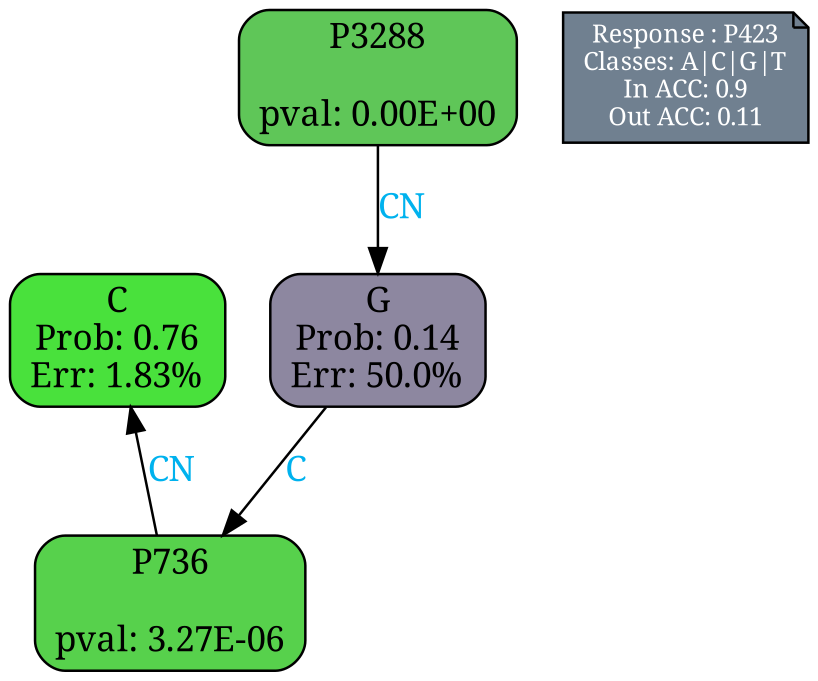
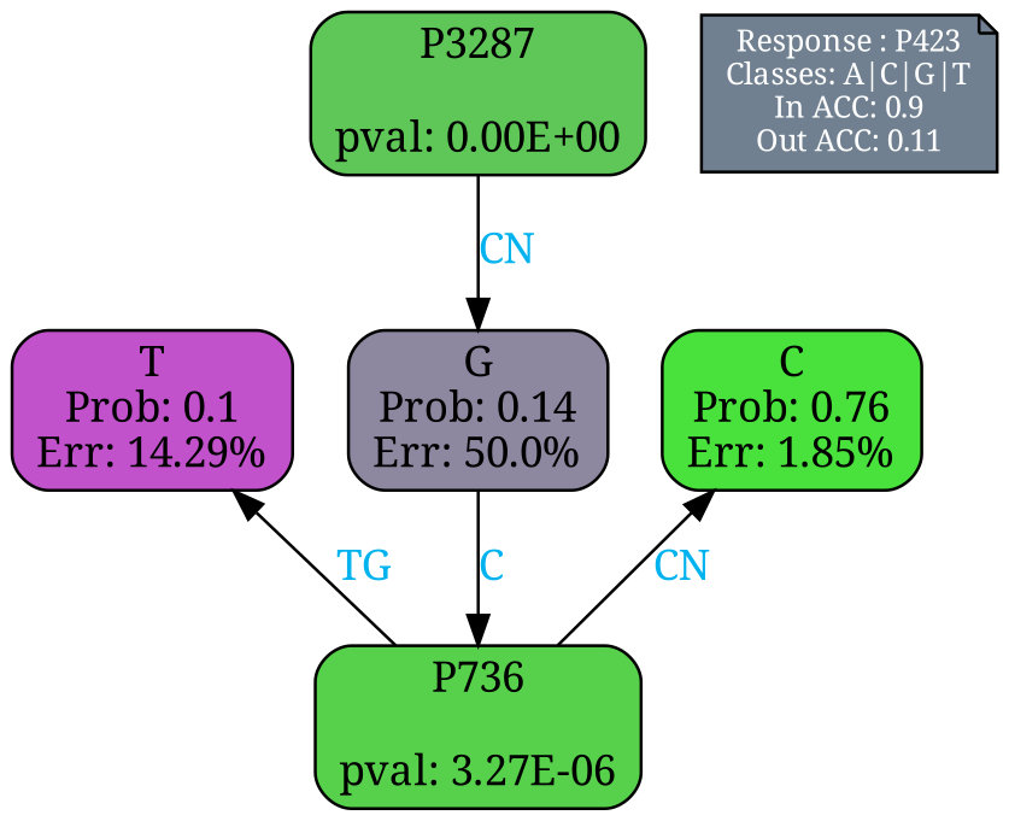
  digraph {
    fontname="Noto Serif"
    ranksep=equally
    splines=polylines
    node [color=black fontname="Noto Serif" shape=box style="filled, rounded"]
    edge [fontcolor=deepskyblue2 fontname="Noto Serif"]
-   n2 [fillcolor="#49e13c" label="C\nProb: 0.76\nErr: 1.83%"]
+   n1 [fillcolor="#c251cc" label="T\nProb: 0.1\nErr: 14.29%"]
+   n2 [fillcolor="#49e13c" label="C\nProb: 0.76\nErr: 1.85%"]
    n3 [fillcolor="#8d87a0" label="G\nProb: 0.14\nErr: 50.0%"]
    n4 [align=left fillcolor=slategray fontcolor=white fontsize=10 label="Response : P423\nClasses: A|C|G|T\nIn ACC: 0.9\nOut ACC: 0.11\n" shape=note style=filled]
-   n5 [fillcolor="#5fc658" label="P3288\n\npval: 0.00E+00"]
+   n5 [fillcolor="#5fc658" label="P3287\n\npval: 0.00E+00"]
    n6 [fillcolor="#57d14c" label="P736\n\npval: 3.27E-06"]
    subgraph sub_1 {
      rank=same
+     n1
      n2
      n3
    }
    subgraph sub_2 {
      rank=same
      n4
      n5
    }
    n3 -> n6 [label=C]
    n5 -> n3 [label=CN]
+   n6 -> n1 [label=TG]
    n6 -> n2 [label=CN]
  }
